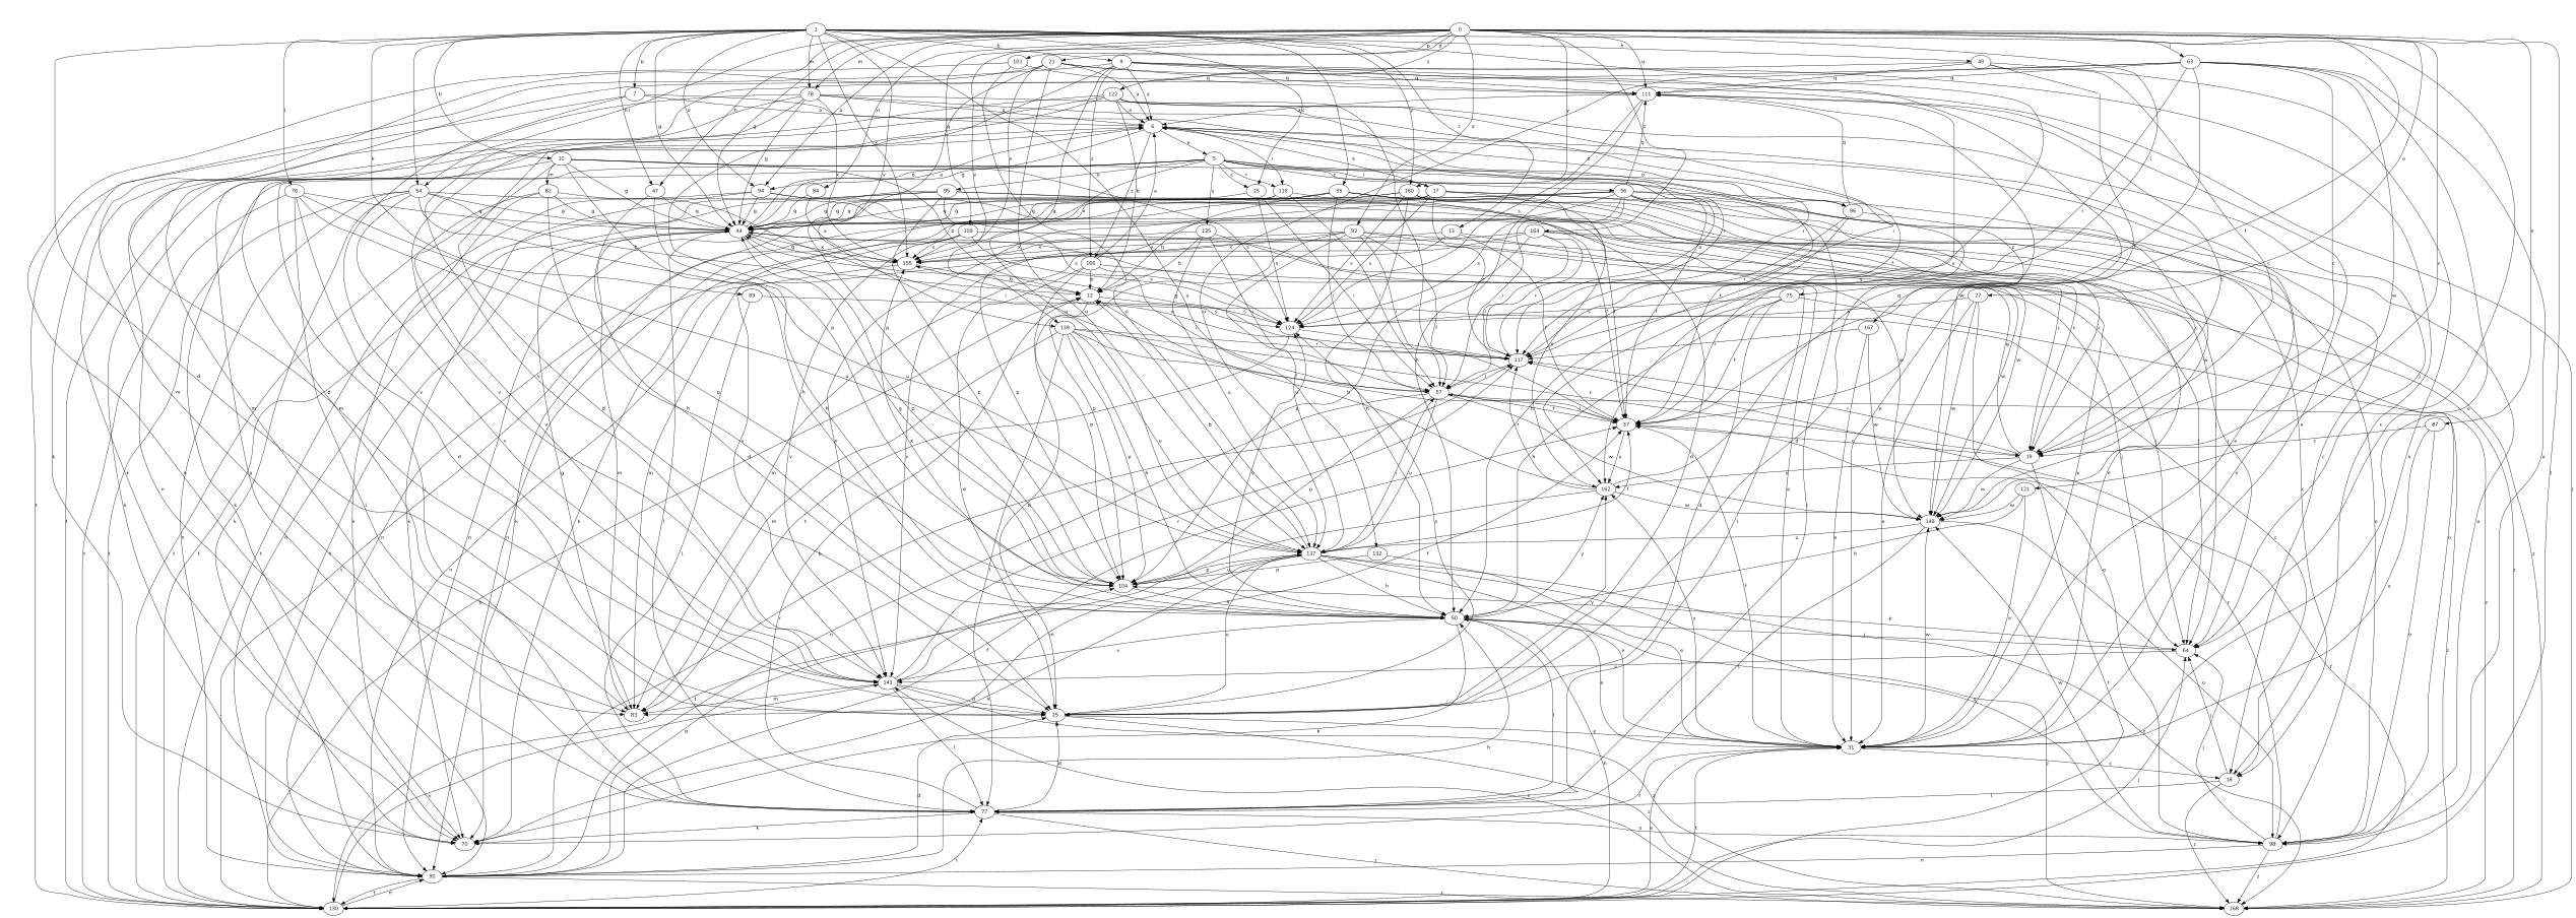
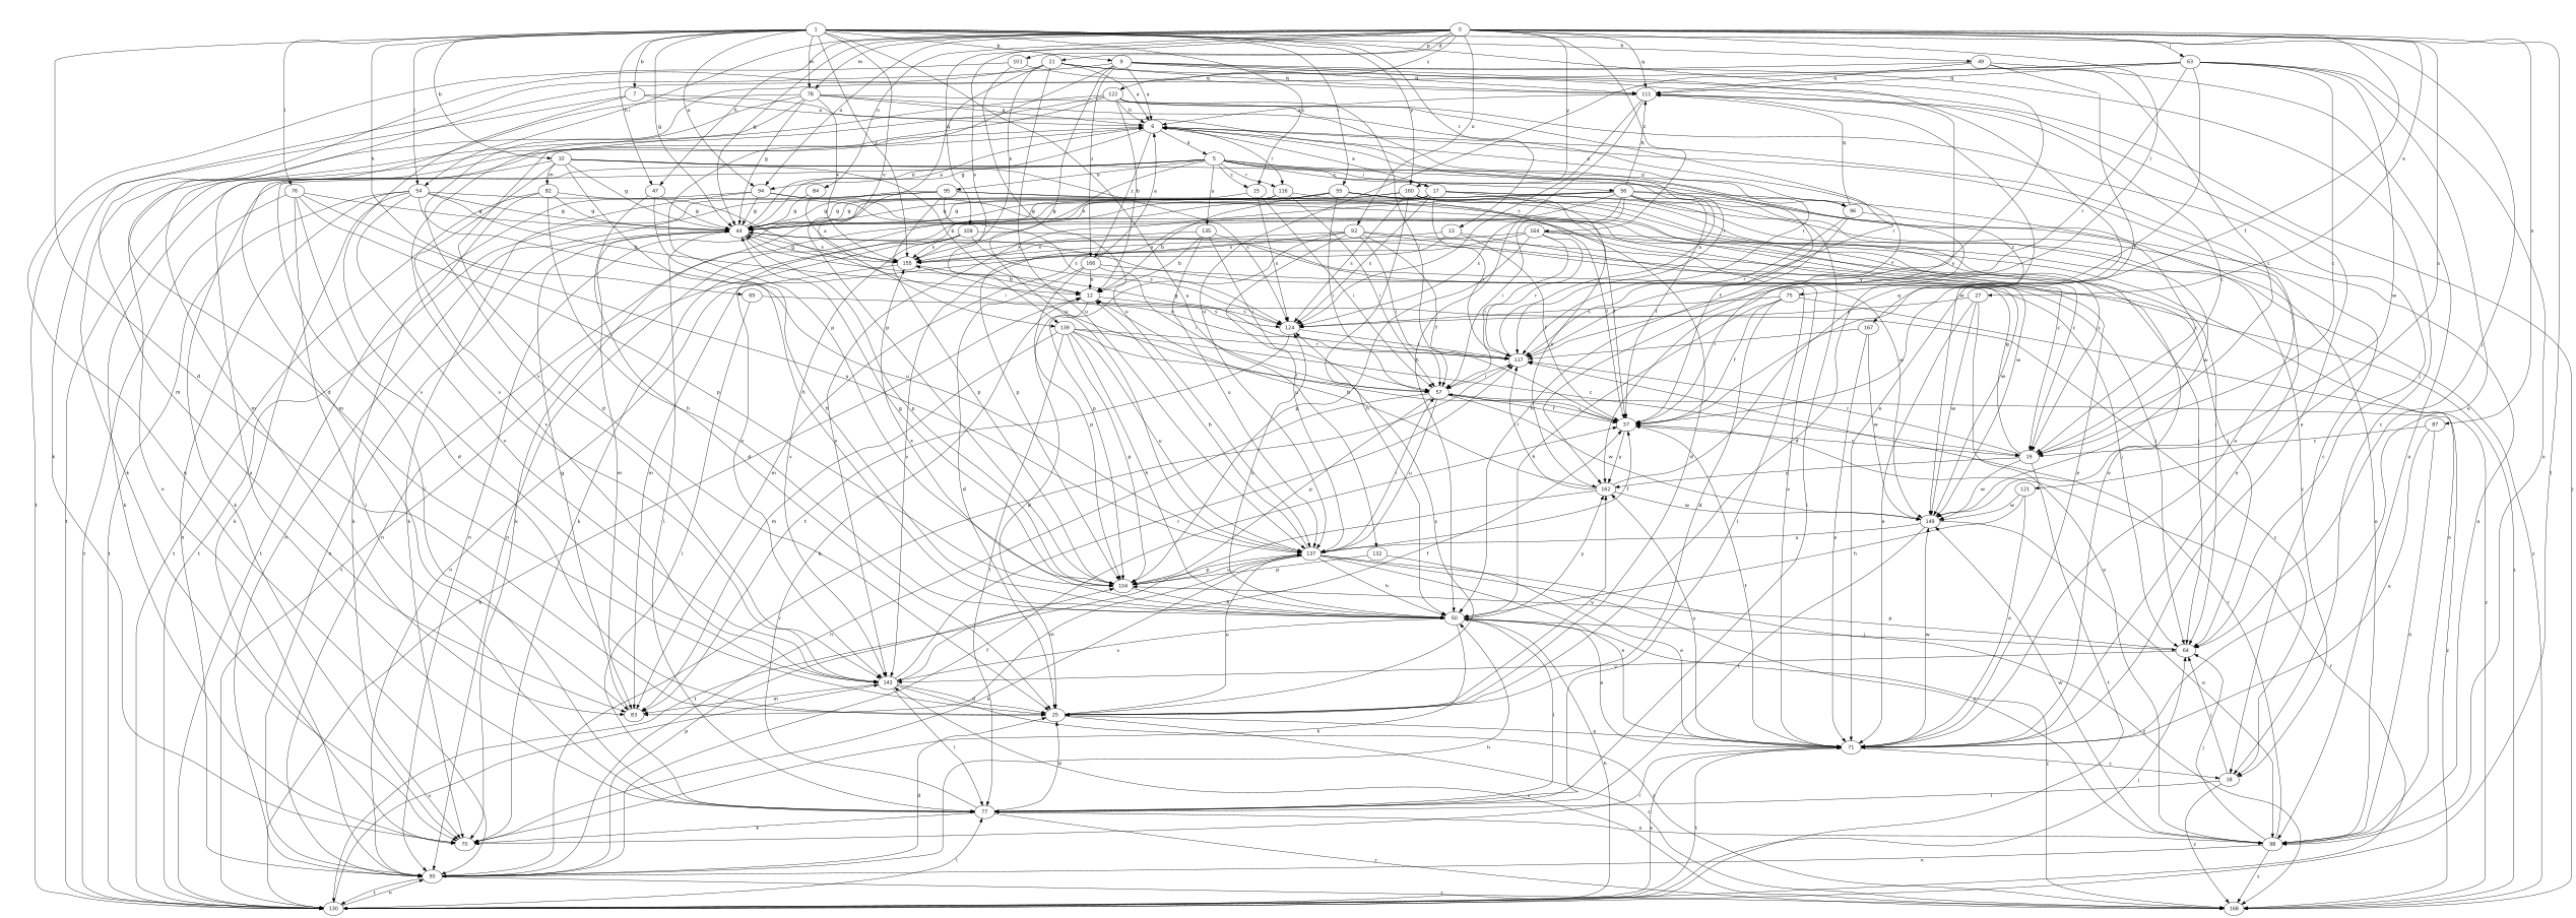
  strict digraph {
    fontname=Nunito
    node [fontname=Nunito]
    edge [fontname=Nunito]
    0
    21
    27
    37
    44
    47
    54
    63
    75
    78
    84
    87
    92
    94
    101
    109
    111
    121
    122
    130
    139
    160
    164
    155
    6
    104
    137
    83
    168
    149
    124
-   31
+   31 [label=71]
    n33 [label=98]
    162
    57
    19
    77
    90
    25
    50
    70
    143
    12
    117
    64
    1
    7
    9
    10
    13
    15
    49
    55
    69
    76
    132
    18
    166
    82
    167
    5
    17
    56
    95
    96
    116
    135
    0 -> 21 [label=d]
    0 -> 27 [label=e]
    0 -> 37 [label=f]
    0 -> 44 [label=g]
    0 -> 47 [label=h]
    0 -> 54 [label=i]
    0 -> 63 [label=j]
    0 -> 75 [label=l]
    0 -> 78 [label=m]
    0 -> 84 [label=n]
    0 -> 87 [label=n]
    0 -> 92 [label=o]
    0 -> 94 [label=o]
    0 -> 101 [label=p]
    0 -> 109 [label=q]
    0 -> 111 [label=q]
    0 -> 121 [label=s]
    0 -> 122 [label=s]
    0 -> 130 [label=t]
    0 -> 139 [label=v]
    0 -> 160 [label=y]
    0 -> 164 [label=z]
    21 -> 111 [label=q]
    21 -> 155 [label=x]
    21 -> 6 [label=a]
    21 -> 104 [label=p]
    21 -> 137 [label=u]
    21 -> 83 [label=m]
    21 -> 168 [label=z]
    27 -> 149 [label=w]
    27 -> 124 [label=s]
    27 -> 31 [label=e]
    27 -> n33 [label=o]
    37 -> 162 [label=y]
    37 -> 57 [label=i]
    37 -> 19 [label=c]
    44 -> 155 [label=x]
    44 -> 6 [label=a]
    44 -> 104 [label=p]
    44 -> 83 [label=m]
    44 -> 168 [label=z]
    44 -> 77 [label=l]
    44 -> 90 [label=n]
    47 -> 44 [label=g]
    47 -> 25 [label=d]
    47 -> 50 [label=h]
    54 -> 44 [label=g]
    54 -> 130 [label=t]
    54 -> 137 [label=u]
    54 -> 149 [label=w]
    54 -> 90 [label=n]
    54 -> 70 [label=k]
    54 -> 143 [label=v]
    54 -> 12 [label=b]
    63 -> 37 [label=f]
    63 -> 111 [label=q]
    63 -> 137 [label=u]
    63 -> 149 [label=w]
    63 -> 31 [label=e]
    63 -> n33 [label=o]
    63 -> 19 [label=c]
    63 -> 143 [label=v]
    63 -> 117 [label=r]
    75 -> 37 [label=f]
    75 -> 168 [label=z]
    75 -> 124 [label=s]
    75 -> 25 [label=d]
    75 -> 50 [label=h]
    78 -> 37 [label=f]
    78 -> 44 [label=g]
    78 -> 155 [label=x]
    78 -> 6 [label=a]
    78 -> 83 [label=m]
    78 -> 25 [label=d]
    78 -> 143 [label=v]
    78 -> 117 [label=r]
    84 -> 44 [label=g]
    84 -> 155 [label=x]
    87 -> 31 [label=e]
    87 -> n33 [label=o]
    87 -> 19 [label=c]
    92 -> 37 [label=f]
    92 -> 155 [label=x]
    92 -> 104 [label=p]
    92 -> 137 [label=u]
    92 -> 149 [label=w]
    92 -> 57 [label=i]
    92 -> 143 [label=v]
    92 -> 64 [label=j]
    94 -> 44 [label=g]
    94 -> 130 [label=t]
    94 -> 149 [label=w]
    94 -> 31 [label=e]
    94 -> 70 [label=k]
    101 -> 111 [label=q]
    101 -> 137 [label=u]
    101 -> 90 [label=n]
    109 -> 130 [label=t]
    109 -> 155 [label=x]
    109 -> 124 [label=s]
    109 -> 143 [label=v]
    109 -> 64 [label=j]
    111 -> 6 [label=a]
    111 -> 124 [label=s]
    111 -> 31 [label=e]
    111 -> 19 [label=c]
    111 -> 50 [label=h]
    121 -> 149 [label=w]
    121 -> 31 [label=e]
    121 -> 50 [label=h]
-   122 -> 6 [label=a]
+   122 -> 6 [label=h]
    122 -> 83 [label=m]
    122 -> 57 [label=i]
    122 -> 90 [label=n]
    122 -> 70 [label=k]
    122 -> 12 [label=b]
    122 -> 117 [label=r]
    122 -> 64 [label=j]
    130 -> 37 [label=f]
    130 -> 31 [label=e]
    130 -> 77 [label=l]
    130 -> 90 [label=n]
    130 -> 50 [label=h]
    130 -> 143 [label=v]
    130 -> 12 [label=b]
    130 -> 64 [label=j]
    139 -> 37 [label=f]
    139 -> 104 [label=p]
    139 -> 137 [label=u]
    139 -> 83 [label=m]
    139 -> 19 [label=c]
    139 -> 77 [label=l]
    139 -> 50 [label=h]
    139 -> 117 [label=r]
    160 -> 37 [label=f]
    160 -> 44 [label=g]
    160 -> 124 [label=s]
    160 -> 31 [label=e]
    160 -> 19 [label=c]
    160 -> 90 [label=n]
    160 -> 50 [label=h]
    164 -> 155 [label=x]
    164 -> 104 [label=p]
    164 -> 83 [label=m]
    164 -> n33 [label=o]
    164 -> 57 [label=i]
    164 -> 117 [label=r]
    164 -> 64 [label=j]
    155 -> 44 [label=g]
    155 -> 90 [label=n]
    155 -> 12 [label=b]
    6 -> 44 [label=g]
    6 -> 130 [label=t]
    6 -> 18 [label=c]
    6 -> 166 [label=z]
    6 -> 5 [label=a]
    6 -> 96 [label=o]
    6 -> 116 [label=r]
    104 -> 44 [label=g]
    104 -> 137 [label=u]
    104 -> 50 [label=h]
    137 -> 37 [label=f]
    137 -> 104 [label=p]
    137 -> 83 [label=m]
    137 -> 168 [label=z]
    137 -> 31 [label=e]
    137 -> n33 [label=o]
    137 -> 57 [label=i]
    137 -> 50 [label=h]
    137 -> 70 [label=k]
    137 -> 12 [label=b]
    83 -> 44 [label=g]
    168 -> 143 [label=v]
    149 -> 137 [label=u]
    149 -> n33 [label=o]
    149 -> 77 [label=l]
    124 -> 83 [label=t]
    124 -> 117 [label=r]
    31 -> 37 [label=f]
    31 -> 130 [label=t]
    31 -> 6 [label=a]
    31 -> 149 [label=w]
    31 -> 162 [label=y]
    31 -> 70 [label=r]
    31 -> 18 [label=c]
    n33 -> 168 [label=z]
    n33 -> 149 [label=w]
    n33 -> 90 [label=n]
    n33 -> 117 [label=r]
    n33 -> 64 [label=j]
    162 -> 111 [label=q]
    162 -> 130 [label=t]
    162 -> 149 [label=w]
    162 -> 12 [label=b]
    162 -> 117 [label=r]
    57 -> 37 [label=f]
    57 -> 104 [label=p]
    57 -> 137 [label=u]
    57 -> 168 [label=z]
    57 -> 149 [label=w]
    57 -> 90 [label=n]
    19 -> 44 [label=g]
    19 -> 130 [label=t]
    19 -> 149 [label=w]
    19 -> 162 [label=y]
    19 -> 117 [label=r]
    77 -> 6 [label=a]
    77 -> 168 [label=z]
    77 -> n33 [label=o]
    77 -> 25 [label=d]
    77 -> 70 [label=k]
    77 -> 12 [label=b]
    90 -> 37 [label=f]
    90 -> 130 [label=t]
    90 -> 104 [label=p]
    90 -> 168 [label=z]
    90 -> 25 [label=d]
    90 -> 50 [label=h]
    90 -> 117 [label=r]
    25 -> 137 [label=u]
    25 -> 168 [label=z]
    25 -> 124 [label=s]
    25 -> 31 [label=e]
    25 -> 162 [label=y]
    50 -> 155 [label=x]
    50 -> 168 [label=z]
    50 -> 124 [label=s]
    50 -> 31 [label=e]
    50 -> 162 [label=y]
    50 -> 77 [label=l]
    50 -> 70 [label=k]
    50 -> 143 [label=v]
    50 -> 64 [label=j]
    143 -> 37 [label=f]
    143 -> 83 [label=m]
    143 -> 168 [label=z]
    143 -> 77 [label=l]
    143 -> 25 [label=d]
    143 -> 117 [label=r]
    12 -> 124 [label=s]
    12 -> 25 [label=d]
    12 -> 18 [label=c]
    117 -> 44 [label=g]
    117 -> 155 [label=x]
    117 -> 6 [label=a]
    117 -> 57 [label=i]
    64 -> 104 [label=p]
    64 -> 143 [label=v]
    1 -> 44 [label=g]
    1 -> 47 [label=h]
    1 -> 54 [label=i]
    1 -> 78 [label=m]
    1 -> 94 [label=o]
    1 -> 139 [label=v]
    1 -> 160 [label=y]
    1 -> 155 [label=x]
    1 -> 162 [label=y]
    1 -> 25 [label=d]
    1 -> 64 [label=j]
    1 -> 7 [label=b]
    1 -> 9 [label=b]
    1 -> 10 [label=b]
    1 -> 13 [label=c]
    1 -> 15 [label=c]
    1 -> 49 [label=h]
    1 -> 55 [label=i]
    1 -> 69 [label=k]
    1 -> 76 [label=l]
    1 -> 132 [label=u]
    7 -> 130 [label=t]
    7 -> 6 [label=a]
    7 -> 143 [label=v]
    7 -> 117 [label=r]
    9 -> 111 [label=q]
    9 -> 6 [label=a]
    9 -> 104 [label=p]
    9 -> 137 [label=u]
    9 -> 149 [label=w]
    9 -> 162 [label=y]
    9 -> 70 [label=k]
    9 -> 18 [label=c]
    9 -> 166 [label=z]
    10 -> 44 [label=g]
    10 -> 124 [label=s]
    10 -> 50 [label=h]
    10 -> 70 [label=k]
    10 -> 143 [label=v]
    10 -> 12 [label=b]
    10 -> 82 [label=m]
    10 -> 167 [label=z]
    13 -> 37 [label=f]
    13 -> 155 [label=x]
    13 -> 83 [label=m]
    13 -> 31 [label=e]
    15 -> 44 [label=g]
    15 -> 124 [label=s]
    15 -> 57 [label=i]
    49 -> 111 [label=q]
    49 -> 31 [label=e]
    49 -> n33 [label=o]
    49 -> 19 [label=c]
    49 -> 25 [label=d]
    55 -> 37 [label=f]
    55 -> 44 [label=g]
    55 -> 168 [label=z]
    55 -> 57 [label=i]
    55 -> 19 [label=c]
    55 -> 70 [label=k]
    55 -> 12 [label=b]
    69 -> 124 [label=s]
    69 -> 77 [label=l]
    76 -> 44 [label=g]
    76 -> 130 [label=t]
    76 -> 104 [label=p]
    76 -> 137 [label=u]
    76 -> 77 [label=l]
    76 -> 25 [label=d]
    132 -> 104 [label=p]
    132 -> 31 [label=e]
    18 -> 168 [label=z]
    18 -> 77 [label=l]
    18 -> 64 [label=j]
    166 -> 6 [label=a]
    166 -> 104 [label=p]
    166 -> 57 [label=i]
    166 -> 25 [label=d]
    166 -> 12 [label=b]
    166 -> 64 [label=j]
    82 -> 44 [label=g]
    82 -> 130 [label=t]
    82 -> 57 [label=i]
    82 -> 50 [label=h]
    82 -> 70 [label=k]
    167 -> 149 [label=w]
    167 -> 31 [label=e]
    167 -> 117 [label=r]
    5 -> 37 [label=f]
    5 -> 94 [label=o]
    5 -> 155 [label=x]
    5 -> 77 [label=l]
    5 -> 25 [label=d]
    5 -> 70 [label=k]
    5 -> 15 [label=c]
    5 -> 17 [label=c]
    5 -> 56 [label=i]
    5 -> 95 [label=o]
    5 -> 96 [label=o]
    5 -> 116 [label=r]
    5 -> 135 [label=u]
    17 -> 44 [label=g]
    17 -> 6 [label=a]
    17 -> 124 [label=s]
    17 -> n33 [label=o]
    17 -> 162 [label=y]
    17 -> 90 [label=n]
    17 -> 143 [label=v]
    17 -> 117 [label=r]
    17 -> 18 [label=c]
    56 -> 37 [label=f]
    56 -> 44 [label=g]
    56 -> 111 [label=q]
    56 -> 104 [label=p]
    56 -> 149 [label=w]
    56 -> 124 [label=s]
    56 -> 31 [label=e]
    56 -> n33 [label=o]
    56 -> 57 [label=i]
    56 -> 77 [label=l]
    56 -> 70 [label=k]
    56 -> 143 [label=v]
    95 -> 44 [label=g]
    95 -> 130 [label=t]
    95 -> 104 [label=p]
    95 -> 124 [label=s]
    95 -> 19 [label=c]
    95 -> 90 [label=n]
    95 -> 64 [label=j]
    96 -> 111 [label=q]
    96 -> 19 [label=c]
    96 -> 50 [label=h]
    96 -> 117 [label=r]
    116 -> 44 [label=g]
    116 -> 57 [label=i]
    116 -> 90 [label=n]
    116 -> 25 [label=d]
    135 -> 155 [label=x]
    135 -> 137 [label=u]
    135 -> 57 [label=i]
    135 -> 77 [label=l]
    135 -> 12 [label=b]
  }
